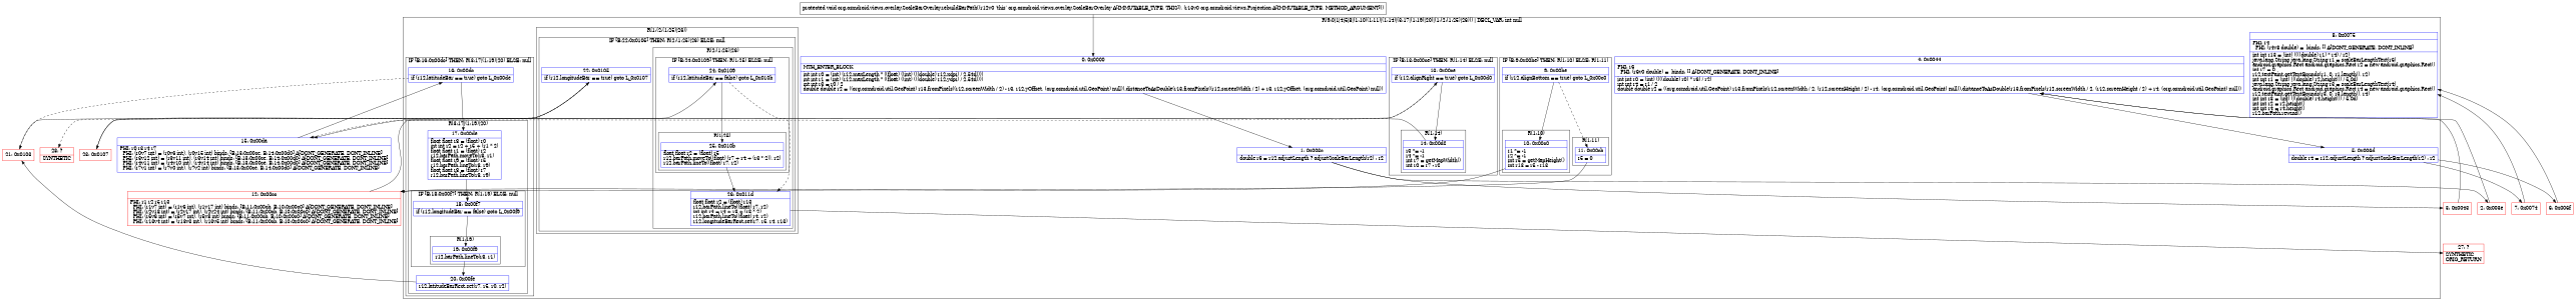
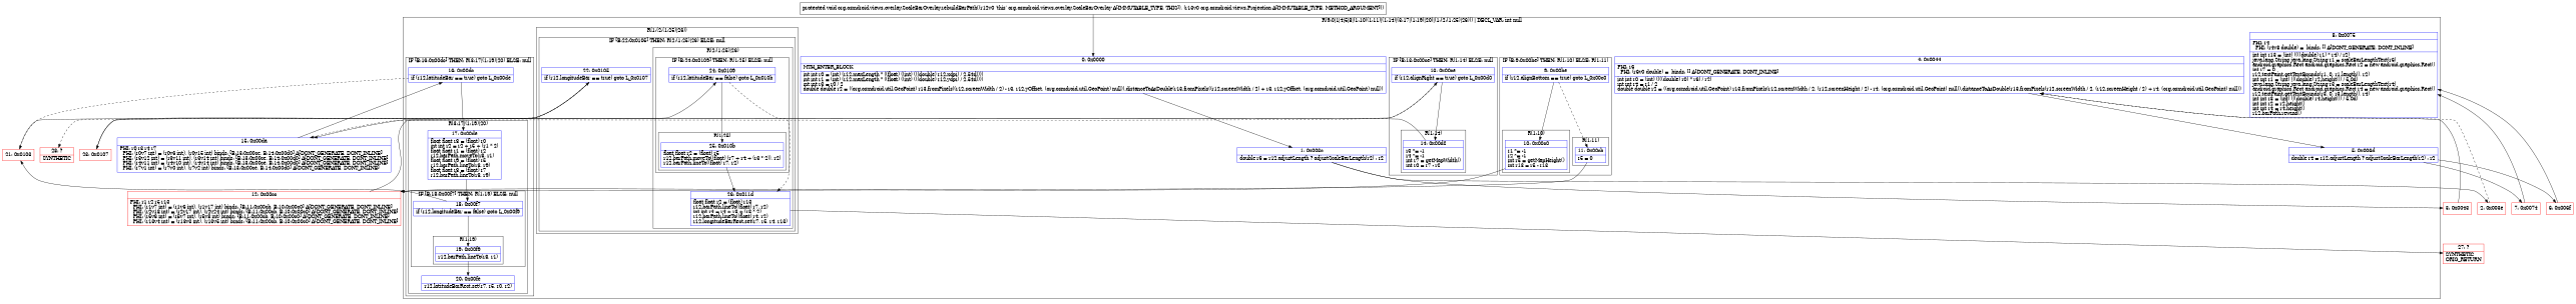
  digraph {
    node [color=blue shape=record]
    n1 [label="{10\:\ 0x00c0|r1 *= \-1\lr2 *= \-1\lint r5 = getMapHeight()\lint r13 = r5 \- r13\l}"]
    n2 [label="{11\:\ 0x00cb|r5 = 0\l}"]
    n3 [label="{9\:\ 0x00be|if (r12.alignBottom == true) goto L_0x00c0\l}"]
    n4 [label="{14\:\ 0x00d0|r3 *= \-1\lr4 *= \-1\lint r7 = getMapWidth()\lint r0 = r7 \- r0\l}"]
    n5 [label="{13\:\ 0x00ce|if (r12.alignRight == true) goto L_0x00d0\l}"]
    n6 [label="{19\:\ 0x00f9|r12.barPath.lineTo(r8, r1)\l}"]
    n7 [label="{18\:\ 0x00f7|if (r12.longitudeBar == false) goto L_0x00f9\l}"]
    n8 [label="{17\:\ 0x00de|float float r8 = (float) r0\lint int r2 = r2 + r5 + (r1 * 2)\lfloat float r1 = (float) r2\lr12.barPath.moveTo(r8, r1)\lfloat float r9 = (float) r5\lr12.barPath.lineTo(r8, r9)\lfloat float r8 = (float) r7\lr12.barPath.lineTo(r8, r9)\l}"]
    n9 [label="{20\:\ 0x00fe|r12.latitudeBarRect.set(r7, r5, r0, r2)\l}"]
    n10 [label="{16\:\ 0x00dc|if (r12.latitudeBar == true) goto L_0x00de\l}"]
    n11 [label="{25\:\ 0x010b|float float r2 = (float) r5\lr12.barPath.moveTo((float) (r7 + r4 + (r3 * 2)), r2)\lr12.barPath.lineTo((float) r7, r2)\l}"]
    n12 [label="{24\:\ 0x0109|if (r12.latitudeBar == false) goto L_0x010b\l}"]
    n13 [label="{26\:\ 0x011d|float float r2 = (float) r13\lr12.barPath.lineTo((float) r7, r2)\lint int r4 = r4 + r3 + (r3 * 2)\lr12.barPath.lineTo((float) r4, r2)\lr12.longitudeBarRect.set(r7, r5, r4, r13)\l}"]
    n14 [label="{22\:\ 0x0105|if (r12.longitudeBar == true) goto L_0x0107\l}"]
    n15 [label="{0\:\ 0x0000|MTH_ENTER_BLOCK\l|int int r0 = (int) (r12.maxLength * ((float) ((int) (((double) r12.xdpi) \/ 2.54d))))\lint int r1 = (int) (r12.maxLength * ((float) ((int) (((double) r12.ydpi) \/ 2.54d))))\lint int r3 = r0 \/ 2\ldouble double r2 = ((org.osmdroid.util.GeoPoint) r13.fromPixels((r12.screenWidth \/ 2) \- r3, r12.yOffset, (org.osmdroid.util.GeoPoint) null)).distanceToAsDouble(r13.fromPixels((r12.screenWidth \/ 2) + r3, r12.yOffset, (org.osmdroid.util.GeoPoint) null))\l}"]
    n16 [label="{1\:\ 0x003c|double r6 = r12.adjustLength ? adjustScaleBarLength(r2) : r2\l}"]
    n17 [label="{4\:\ 0x0044|PHI: r6 \l  PHI: (r6v0 double) =  binds: [] A[DONT_GENERATE, DONT_INLINE]\l|int int r0 = (int) ((((double) r0) * r6) \/ r2)\lint int r4 = r1 \/ 2\ldouble double r2 = ((org.osmdroid.util.GeoPoint) r13.fromPixels(r12.screenWidth \/ 2, (r12.screenHeight \/ 2) \- r4, (org.osmdroid.util.GeoPoint) null)).distanceToAsDouble(r13.fromPixels(r12.screenWidth \/ 2, (r12.screenHeight \/ 2) + r4, (org.osmdroid.util.GeoPoint) null))\l}"]
    n18 [label="{5\:\ 0x006d|double r4 = r12.adjustLength ? adjustScaleBarLength(r2) : r2\l}"]
    n19 [label="{8\:\ 0x0075|PHI: r4 \l  PHI: (r4v8 double) =  binds: [] A[DONT_GENERATE, DONT_INLINE]\l|int int r13 = (int) ((((double) r1) * r4) \/ r2)\ljava.lang.String java.lang.String r1 = scaleBarLengthText(r6)\landroid.graphics.Rect android.graphics.Rect r2 = new android.graphics.Rect()\lint r7 = 0\lr12.textPaint.getTextBounds(r1, 0, r1.length(), r2)\lint int r1 = (int) (((double) r2.height()) \/ 5.0d)\ljava.lang.String java.lang.String r3 = scaleBarLengthText(r4)\landroid.graphics.Rect android.graphics.Rect r4 = new android.graphics.Rect()\lr12.textPaint.getTextBounds(r3, 0, r3.length(), r4)\lint int r3 = (int) (((double) r4.height()) \/ 5.0d)\lint int r2 = r2.height()\lint int r4 = r4.height()\lr12.barPath.rewind()\l}"]
    n20 [color=red label="{12\:\ 0x00cc|PHI: r1 r2 r5 r13 \l  PHI: (r1v7 int) = (r1v6 int), (r1v17 int) binds: [B:11:0x00cb, B:10:0x00c0] A[DONT_GENERATE, DONT_INLINE]\l  PHI: (r2v18 int) = (r2v17 int), (r2v24 int) binds: [B:11:0x00cb, B:10:0x00c0] A[DONT_GENERATE, DONT_INLINE]\l  PHI: (r5v6 int) = (r5v7 int), (r5v8 int) binds: [B:11:0x00cb, B:10:0x00c0] A[DONT_GENERATE, DONT_INLINE]\l  PHI: (r13v4 int) = (r13v3 int), (r13v5 int) binds: [B:11:0x00cb, B:10:0x00c0] A[DONT_GENERATE, DONT_INLINE]\l}"]
    n21 [label="{15\:\ 0x00da|PHI: r0 r3 r4 r7 \l  PHI: (r0v7 int) = (r0v6 int), (r0v15 int) binds: [B:13:0x00ce, B:14:0x00d0] A[DONT_GENERATE, DONT_INLINE]\l  PHI: (r3v12 int) = (r3v11 int), (r3v14 int) binds: [B:13:0x00ce, B:14:0x00d0] A[DONT_GENERATE, DONT_INLINE]\l  PHI: (r4v11 int) = (r4v10 int), (r4v14 int) binds: [B:13:0x00ce, B:14:0x00d0] A[DONT_GENERATE, DONT_INLINE]\l  PHI: (r7v1 int) = (r7v0 int), (r7v2 int) binds: [B:13:0x00ce, B:14:0x00d0] A[DONT_GENERATE, DONT_INLINE]\l}"]
    n22 [color=red label="{21\:\ 0x0103}"]
    n23 [color=red label="{27\:\ ?|SYNTHETIC\lORIG_RETURN\l}"]
    n24 [color=red label="{23\:\ 0x0107}"]
    n25 [color=red label="{28\:\ ?|SYNTHETIC\l}"]
    n26 [color=red label="{2\:\ 0x003e}"]
    n27 [color=red label="{3\:\ 0x0043}"]
    n28 [color=red label="{6\:\ 0x006f}"]
    n29 [color=red label="{7\:\ 0x0074}"]
    n30 [label="{protected void org.osmdroid.views.overlay.ScaleBarOverlay.rebuildBarPath((r12v0 'this' org.osmdroid.views.overlay.ScaleBarOverlay A[IMMUTABLE_TYPE, THIS]), (r13v0 org.osmdroid.views.Projection A[IMMUTABLE_TYPE, METHOD_ARGUMENT])) }" color=""]
    subgraph cluster_1 {
      label="R(9:0|1|4|5|8|(1:10)(1:11)|(1:14)|(3:17|(1:19)|20)|(1:(2:(1:25)|26))) | DECL_VAR: int null\l"
      n15
      n16
      n17
      n18
      n19
      subgraph cluster_2 {
        label="IF [B:9:0x00be] THEN: R(1:10) ELSE: R(1:11)"
        n3
        subgraph cluster_3 {
          label="R(1:10)"
          n1
        }
        subgraph cluster_4 {
          label="R(1:11)"
          n2
        }
      }
      subgraph cluster_5 {
        label="IF [B:13:0x00ce] THEN: R(1:14) ELSE: null"
        n5
        subgraph cluster_6 {
          label="R(1:14)"
          n4
        }
      }
      subgraph cluster_7 {
        label="IF [B:16:0x00dc] THEN: R(3:17|(1:19)|20) ELSE: null"
        n10
        subgraph cluster_8 {
          label="R(3:17|(1:19)|20)"
          n8
          n9
          subgraph cluster_9 {
            label="IF [B:18:0x00f7] THEN: R(1:19) ELSE: null"
            n7
            subgraph cluster_10 {
              label="R(1:19)"
              n6
            }
          }
        }
      }
      subgraph cluster_11 {
        label="R(1:(2:(1:25)|26))"
        subgraph cluster_12 {
          label="IF [B:22:0x0105] THEN: R(2:(1:25)|26) ELSE: null"
          n14
          subgraph cluster_13 {
            label="R(2:(1:25)|26)"
            n13
            subgraph cluster_14 {
              label="IF [B:24:0x0109] THEN: R(1:25) ELSE: null"
              n12
              subgraph cluster_15 {
                label="R(1:25)"
                n11
              }
            }
          }
        }
      }
    }
    n1 -> n20
    n2 -> n20
    n3 -> n1
    n3 -> n2 [style=dashed]
    n4 -> n21
    n5 -> n4
    n5 -> n21 [style=dashed]
    n6 -> n9
    n7 -> n6
    n8 -> n7
-   n9 -> n22
+   n7 -> n22
    n10 -> n8
    n10 -> n22 [style=dashed]
    n11 -> n13
    n12 -> n11
    n12 -> n13 [style=dashed]
    n13 -> n23
    n14 -> n24
    n14 -> n25 [style=dashed]
    n15 -> n16
    n16 -> n26
    n16 -> n27
    n17 -> n18
    n18 -> n28
    n18 -> n29
    n20 -> n5
    n21 -> n10
    n22 -> n14
    n24 -> n12
-   n26 -> n17
+   n26 -> n17 [style=dashed]
    n27 -> n17
    n28 -> n19
    n29 -> n19
    n30 -> n15
  }
